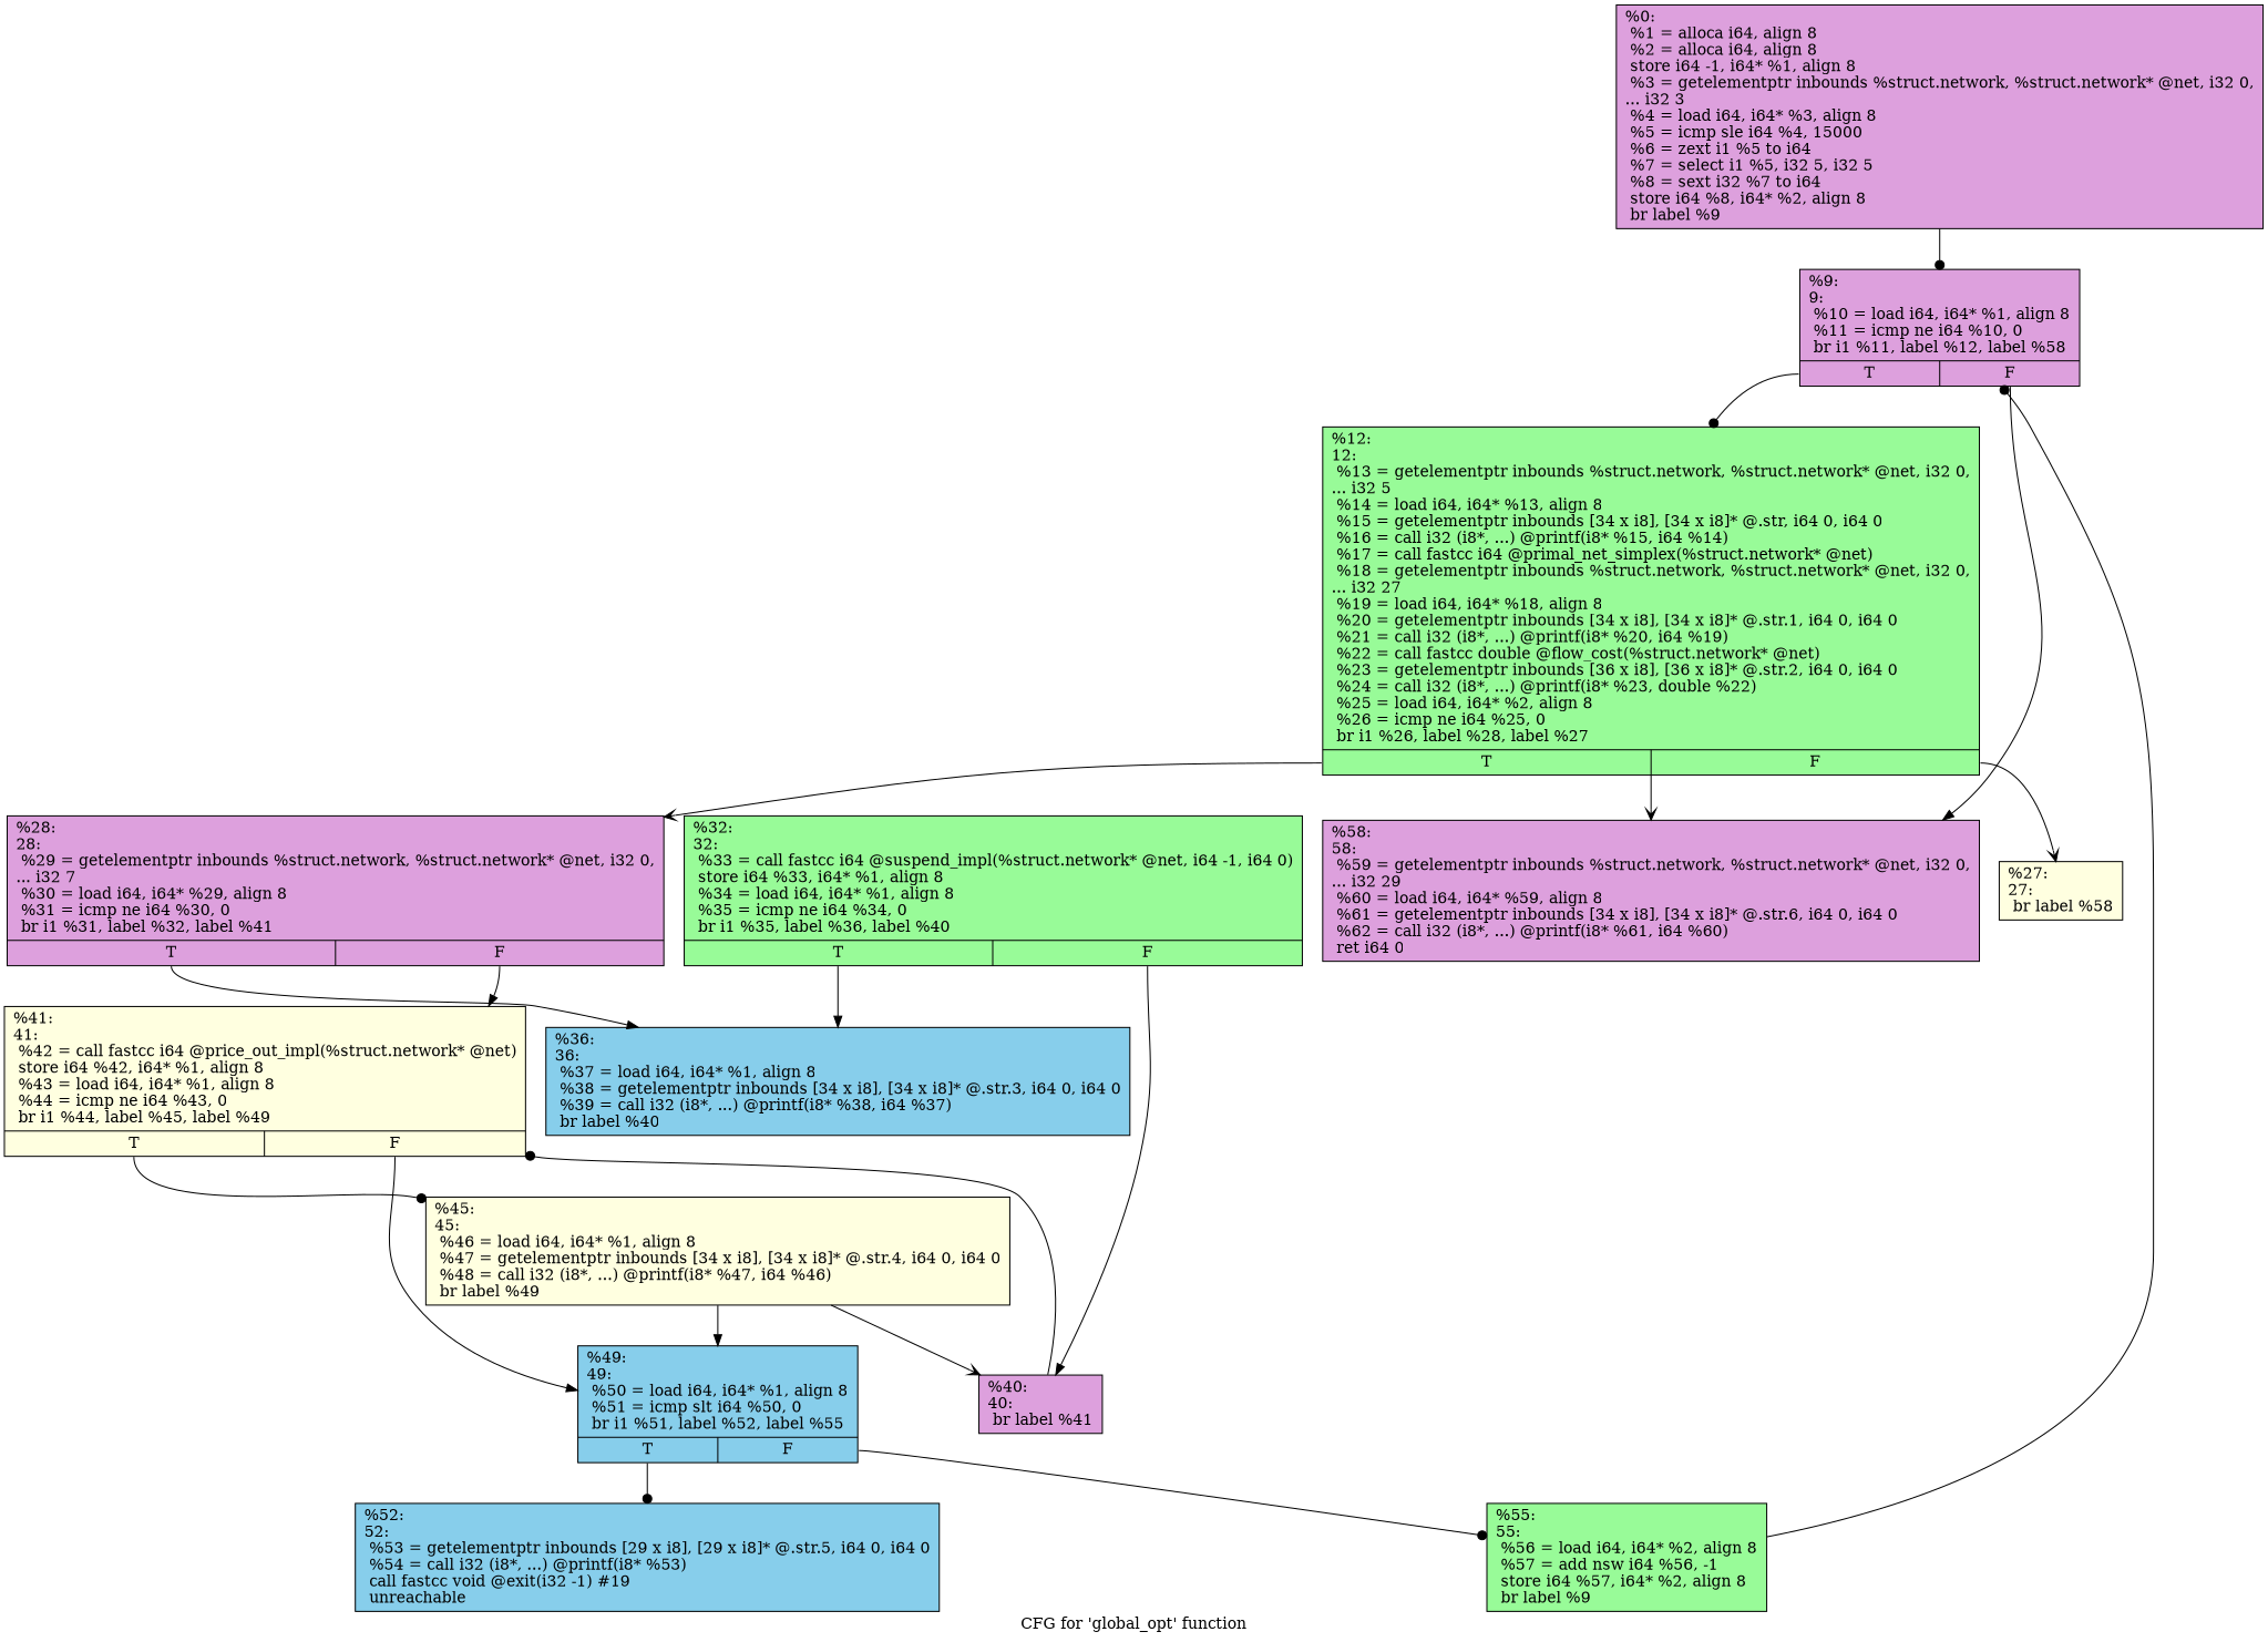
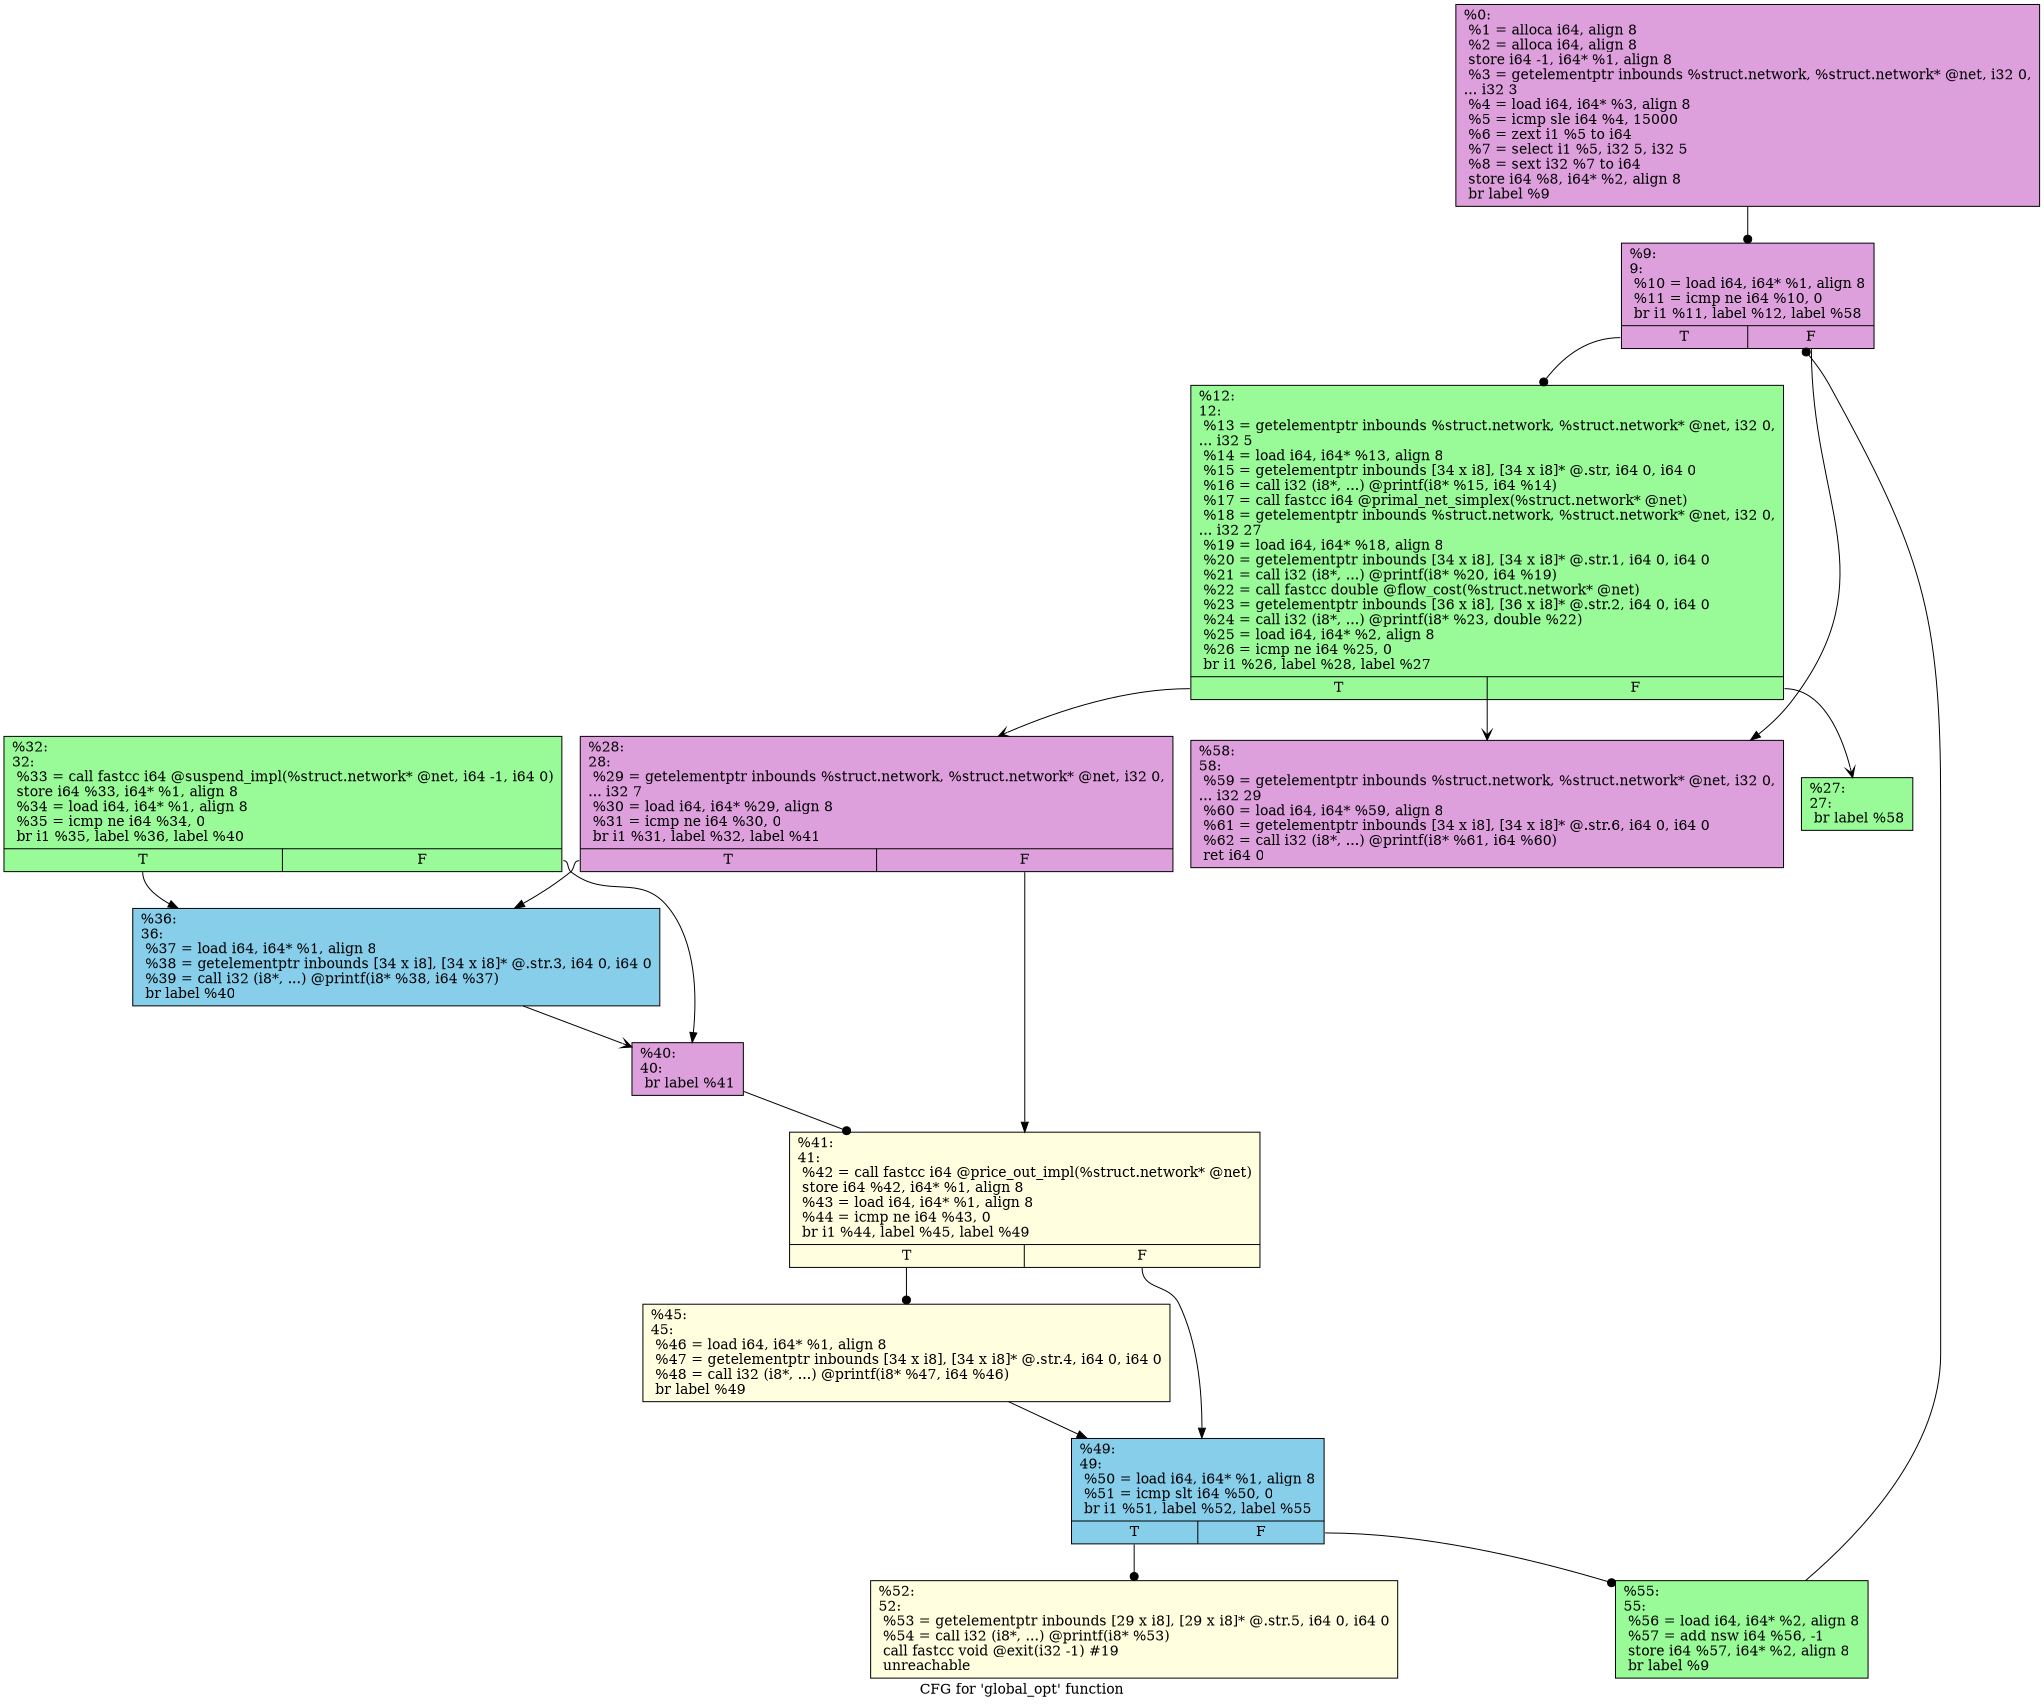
  digraph {
    label="CFG for 'global_opt' function"
    node [fillcolor=plum shape=record style=filled]
    edge [arrowhead=dot]
    n1 [label="{%0:\l  %1 = alloca i64, align 8\l  %2 = alloca i64, align 8\l  store i64 -1, i64* %1, align 8\l  %3 = getelementptr inbounds %struct.network, %struct.network* @net, i32 0,\l... i32 3\l  %4 = load i64, i64* %3, align 8\l  %5 = icmp sle i64 %4, 15000\l  %6 = zext i1 %5 to i64\l  %7 = select i1 %5, i32 5, i32 5\l  %8 = sext i32 %7 to i64\l  store i64 %8, i64* %2, align 8\l  br label %9\l}"]
    n2 [label="{%9:\l9:                                                \l  %10 = load i64, i64* %1, align 8\l  %11 = icmp ne i64 %10, 0\l  br i1 %11, label %12, label %58\l|{<s0>T|<s1>F}}"]
    n3 [fillcolor=palegreen label="{%12:\l12:                                               \l  %13 = getelementptr inbounds %struct.network, %struct.network* @net, i32 0,\l... i32 5\l  %14 = load i64, i64* %13, align 8\l  %15 = getelementptr inbounds [34 x i8], [34 x i8]* @.str, i64 0, i64 0\l  %16 = call i32 (i8*, ...) @printf(i8* %15, i64 %14)\l  %17 = call fastcc i64 @primal_net_simplex(%struct.network* @net)\l  %18 = getelementptr inbounds %struct.network, %struct.network* @net, i32 0,\l... i32 27\l  %19 = load i64, i64* %18, align 8\l  %20 = getelementptr inbounds [34 x i8], [34 x i8]* @.str.1, i64 0, i64 0\l  %21 = call i32 (i8*, ...) @printf(i8* %20, i64 %19)\l  %22 = call fastcc double @flow_cost(%struct.network* @net)\l  %23 = getelementptr inbounds [36 x i8], [36 x i8]* @.str.2, i64 0, i64 0\l  %24 = call i32 (i8*, ...) @printf(i8* %23, double %22)\l  %25 = load i64, i64* %2, align 8\l  %26 = icmp ne i64 %25, 0\l  br i1 %26, label %28, label %27\l|{<s0>T|<s1>F}}"]
    n4 [label="{%58:\l58:                                               \l  %59 = getelementptr inbounds %struct.network, %struct.network* @net, i32 0,\l... i32 29\l  %60 = load i64, i64* %59, align 8\l  %61 = getelementptr inbounds [34 x i8], [34 x i8]* @.str.6, i64 0, i64 0\l  %62 = call i32 (i8*, ...) @printf(i8* %61, i64 %60)\l  ret i64 0\l}"]
    n5 [label="{%28:\l28:                                               \l  %29 = getelementptr inbounds %struct.network, %struct.network* @net, i32 0,\l... i32 7\l  %30 = load i64, i64* %29, align 8\l  %31 = icmp ne i64 %30, 0\l  br i1 %31, label %32, label %41\l|{<s0>T|<s1>F}}"]
-   n6 [fillcolor=lightyellow label="{%27:\l27:                                               \l  br label %58\l}"]
+   n6 [fillcolor=palegreen label="{%27:\l27:                                               \l  br label %58\l}"]
    n7 [fillcolor=lightyellow label="{%41:\l41:                                               \l  %42 = call fastcc i64 @price_out_impl(%struct.network* @net)\l  store i64 %42, i64* %1, align 8\l  %43 = load i64, i64* %1, align 8\l  %44 = icmp ne i64 %43, 0\l  br i1 %44, label %45, label %49\l|{<s0>T|<s1>F}}"]
    n8 [fillcolor=skyblue label="{%36:\l36:                                               \l  %37 = load i64, i64* %1, align 8\l  %38 = getelementptr inbounds [34 x i8], [34 x i8]* @.str.3, i64 0, i64 0\l  %39 = call i32 (i8*, ...) @printf(i8* %38, i64 %37)\l  br label %40\l}"]
    n9 [fillcolor=palegreen label="{%32:\l32:                                               \l  %33 = call fastcc i64 @suspend_impl(%struct.network* @net, i64 -1, i64 0)\l  store i64 %33, i64* %1, align 8\l  %34 = load i64, i64* %1, align 8\l  %35 = icmp ne i64 %34, 0\l  br i1 %35, label %36, label %40\l|{<s0>T|<s1>F}}"]
    n10 [label="{%40:\l40:                                               \l  br label %41\l}"]
    n11 [fillcolor=lightyellow label="{%45:\l45:                                               \l  %46 = load i64, i64* %1, align 8\l  %47 = getelementptr inbounds [34 x i8], [34 x i8]* @.str.4, i64 0, i64 0\l  %48 = call i32 (i8*, ...) @printf(i8* %47, i64 %46)\l  br label %49\l}"]
    n12 [fillcolor=skyblue label="{%49:\l49:                                               \l  %50 = load i64, i64* %1, align 8\l  %51 = icmp slt i64 %50, 0\l  br i1 %51, label %52, label %55\l|{<s0>T|<s1>F}}"]
-   n13 [fillcolor=skyblue label="{%52:\l52:                                               \l  %53 = getelementptr inbounds [29 x i8], [29 x i8]* @.str.5, i64 0, i64 0\l  %54 = call i32 (i8*, ...) @printf(i8* %53)\l  call fastcc void @exit(i32 -1) #19\l  unreachable\l}"]
+   n13 [fillcolor=lightyellow label="{%52:\l52:                                               \l  %53 = getelementptr inbounds [29 x i8], [29 x i8]* @.str.5, i64 0, i64 0\l  %54 = call i32 (i8*, ...) @printf(i8* %53)\l  call fastcc void @exit(i32 -1) #19\l  unreachable\l}"]
    n14 [fillcolor=palegreen label="{%55:\l55:                                               \l  %56 = load i64, i64* %2, align 8\l  %57 = add nsw i64 %56, -1\l  store i64 %57, i64* %2, align 8\l  br label %9\l}"]
    n1 -> n2
    n2 -> n3 [tailport=s0]
    n2 -> n4 [arrowhead=normal tailport=s1]
    n3 -> n4 [arrowhead=vee]
    n3 -> n5 [arrowhead=vee tailport=s0]
    n3 -> n6 [arrowhead=vee tailport=s1]
    n5 -> n7 [arrowhead=normal tailport=s1]
    n5 -> n8 [arrowhead=normal tailport=s0]
    n7 -> n11 [tailport=s0]
    n7 -> n12 [arrowhead=normal tailport=s1]
-   n11 -> n10 [arrowhead=vee]
+   n8 -> n10 [arrowhead=vee]
    n9 -> n8 [arrowhead=normal tailport=s0]
    n9 -> n10 [arrowhead=normal tailport=s1]
    n10 -> n7
    n11 -> n12 [arrowhead=normal]
    n12 -> n13 [tailport=s0]
    n12 -> n14 [tailport=s1]
    n14 -> n2
  }
